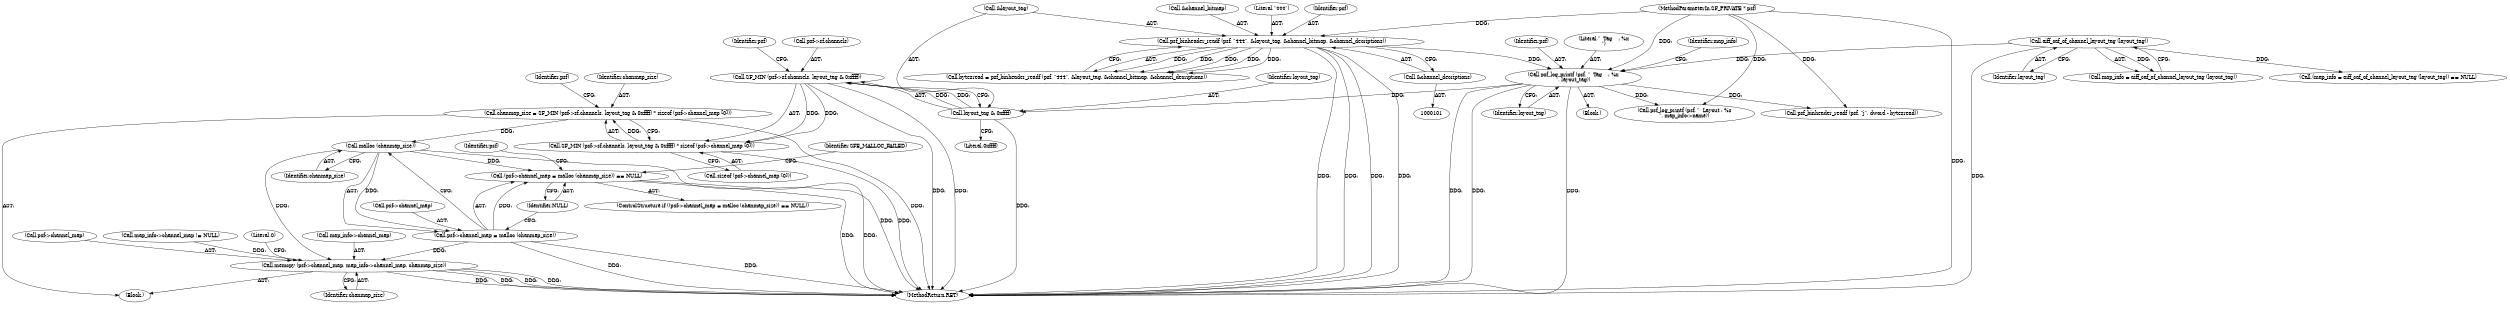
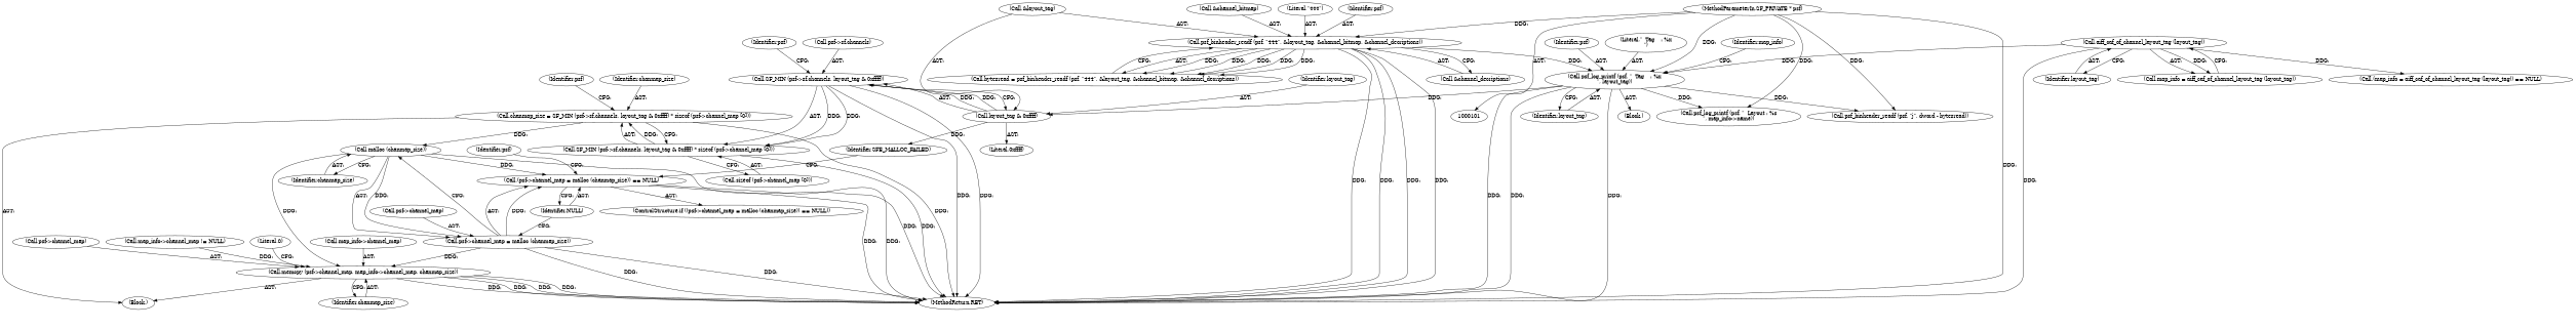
  digraph {
    n1 [label="(Call,malloc (chanmap_size))"]
    n2 [label="(Call,(psf->channel_map = malloc (chanmap_size)) == NULL)"]
    n3 [label="(Call,psf->channel_map = malloc (chanmap_size))"]
    n4 [label="(Call,memcpy (psf->channel_map, map_info->channel_map, chanmap_size))"]
    n5 [label="(Identifier,chanmap_size)"]
    n6 [label="(MethodReturn,RET)"]
    n7 [label="(Identifier,NULL)"]
    n8 [label="(ControlStructure,if ((psf->channel_map = malloc (chanmap_size)) == NULL))"]
    n9 [label="(Block,)"]
    n10 [label="(Identifier,chanmap_size)"]
    n11 [label="(Call,chanmap_size = SF_MIN (psf->sf.channels, layout_tag & 0xffff) * sizeof (psf->channel_map [0]))"]
    n12 [label="(Call,SF_MIN (psf->sf.channels, layout_tag & 0xffff) * sizeof (psf->channel_map [0]))"]
    n13 [label="(Call,sizeof (psf->channel_map [0]))"]
    n14 [label="(Call,SF_MIN (psf->sf.channels, layout_tag & 0xffff))"]
    n15 [label="(Call,layout_tag & 0xffff)"]
    n16 [label="(Literal,0xffff)"]
    n17 [label="(Call,psf_log_printf (psf, \"  Tag    : %x\n\", layout_tag))"]
    n18 [label="(Call,psf_log_printf (psf, \"  Layout : %s\n\", map_info->name))"]
    n19 [label="(Block,)"]
    n20 [label="(Identifier,layout_tag)"]
    n21 [label="(Call,psf_binheader_readf (psf, \"j\", dword - bytesread))"]
    n22 [label="(Call,psf_binheader_readf (psf, \"444\", &layout_tag, &channel_bitmap, &channel_decriptions))"]
    n23 [label="(Call,&channel_decriptions)"]
    n24 [label="(Call,bytesread = psf_binheader_readf (psf, \"444\", &layout_tag, &channel_bitmap, &channel_decriptions))"]
    n25 [label="(MethodParameterIn,SF_PRIVATE * psf)"]
    1000101
    n27 [label="(Call,aiff_caf_of_channel_layout_tag (layout_tag))"]
    n28 [label="(Identifier,layout_tag)"]
    n29 [label="(Call,map_info = aiff_caf_of_channel_layout_tag (layout_tag))"]
    n30 [label="(Call,(map_info = aiff_caf_of_channel_layout_tag (layout_tag)) == NULL)"]
    n31 [label="(Identifier,psf)"]
    n32 [label="(Identifier,psf)"]
    n33 [label="(Call,psf->channel_map)"]
    n34 [label="(Call,psf->channel_map)"]
    n35 [label="(Call,map_info->channel_map != NULL)"]
    n36 [label="(Identifier,map_info)"]
    n37 [label="(Identifier,chanmap_size)"]
    n38 [label="(Call,psf->sf.channels)"]
    n39 [label="(Identifier,layout_tag)"]
    n40 [label="(Identifier,SFE_MALLOC_FAILED)"]
    n41 [label="(Identifier,psf)"]
    n42 [label="(Call,&channel_bitmap)"]
    n43 [label="(Identifier,psf)"]
    n44 [label="(Literal,0)"]
    n45 [label="(Call,map_info->channel_map)"]
    n46 [label="(Literal,\"444\")"]
    n47 [label="(Literal,\"  Tag    : %x\n\")"]
    n48 [label="(Call,&layout_tag)"]
    n49 [label="(Identifier,psf)"]
    n1 -> n2 [label="DDG: "]
    n1 -> n3 [label="AST: "]
    n1 -> n3 [label="DDG: "]
    n1 -> n4 [label="DDG: "]
    n1 -> n5 [label="CFG: "]
    n1 -> n6 [label="DDG: "]
    n2 -> n6 [label="DDG: "]
    n2 -> n6 [label="DDG: "]
    n2 -> n7 [label="CFG: "]
    n2 -> n8 [label="AST: "]
    n3 -> n1 [label="CFG: "]
    n3 -> n2 [label="AST: "]
    n3 -> n2 [label="DDG: "]
    n3 -> n4 [label="DDG: "]
    n3 -> n6 [label="DDG: "]
    n3 -> n6 [label="DDG: "]
    n4 -> n6 [label="DDG: "]
    n4 -> n6 [label="DDG: "]
    n4 -> n6 [label="DDG: "]
    n4 -> n6 [label="DDG: "]
    n4 -> n9 [label="AST: "]
    n4 -> n10 [label="CFG: "]
    n5 -> n1 [label="AST: "]
    n7 -> n2 [label="AST: "]
    n7 -> n3 [label="CFG: "]
    n10 -> n4 [label="AST: "]
    n11 -> n1 [label="DDG: "]
    n11 -> n6 [label="DDG: "]
    n11 -> n9 [label="AST: "]
    n11 -> n12 [label="CFG: "]
    n12 -> n6 [label="DDG: "]
    n12 -> n11 [label="AST: "]
    n12 -> n11 [label="DDG: "]
    n12 -> n13 [label="CFG: "]
    n13 -> n12 [label="AST: "]
    n14 -> n6 [label="DDG: "]
    n14 -> n6 [label="DDG: "]
    n14 -> n12 [label="AST: "]
    n14 -> n12 [label="DDG: "]
    n14 -> n12 [label="DDG: "]
    n14 -> n15 [label="CFG: "]
-   n15 -> n6 [label="DDG: "]
+   n15 -> n40 [label="DDG: "]
    n15 -> n14 [label="AST: "]
    n15 -> n14 [label="DDG: "]
    n15 -> n14 [label="DDG: "]
-   n15 -> n16 [label="CFG: "]
+   n15 -> n16 [label="AST: "]
    n17 -> n6 [label="DDG: "]
    n17 -> n6 [label="DDG: "]
    n17 -> n6 [label="DDG: "]
    n17 -> n15 [label="DDG: "]
    n17 -> n18 [label="DDG: "]
    n17 -> n19 [label="AST: "]
    n17 -> n20 [label="CFG: "]
    n17 -> n21 [label="DDG: "]
    n20 -> n17 [label="AST: "]
    n22 -> n6 [label="DDG: "]
    n22 -> n6 [label="DDG: "]
    n22 -> n6 [label="DDG: "]
    n22 -> n6 [label="DDG: "]
    n22 -> n17 [label="DDG: "]
    n22 -> n23 [label="CFG: "]
    n22 -> n24 [label="AST: "]
    n22 -> n24 [label="DDG: "]
    n22 -> n24 [label="DDG: "]
    n22 -> n24 [label="DDG: "]
    n22 -> n24 [label="DDG: "]
    n22 -> n24 [label="DDG: "]
    n23 -> n22 [label="AST: "]
    n24 -> n22 [label="CFG: "]
    n25 -> n6 [label="DDG: "]
    n25 -> n17 [label="DDG: "]
    n25 -> n18 [label="DDG: "]
    n25 -> n21 [label="DDG: "]
    n25 -> n22 [label="DDG: "]
-   n23 -> 1000101 [label="AST: "]
+   n25 -> 1000101 [label="AST: "]
    n27 -> n6 [label="DDG: "]
    n27 -> n17 [label="DDG: "]
    n27 -> n28 [label="CFG: "]
    n27 -> n29 [label="AST: "]
    n27 -> n29 [label="DDG: "]
    n27 -> n30 [label="DDG: "]
    n28 -> n27 [label="AST: "]
    n29 -> n27 [label="CFG: "]
    n31 -> n11 [label="CFG: "]
    n32 -> n22 [label="AST: "]
    n33 -> n4 [label="AST: "]
    n34 -> n3 [label="AST: "]
    n35 -> n4 [label="DDG: "]
    n36 -> n17 [label="CFG: "]
    n37 -> n11 [label="AST: "]
    n38 -> n14 [label="AST: "]
    n39 -> n15 [label="AST: "]
    n40 -> n2 [label="CFG: "]
    n41 -> n17 [label="AST: "]
    n42 -> n22 [label="AST: "]
    n43 -> n14 [label="CFG: "]
    n44 -> n4 [label="CFG: "]
    n45 -> n4 [label="AST: "]
    n46 -> n22 [label="AST: "]
    n47 -> n17 [label="AST: "]
    n48 -> n15 [label="AST: "]
    n48 -> n22 [label="AST: "]
    n49 -> n2 [label="CFG: "]
  }
